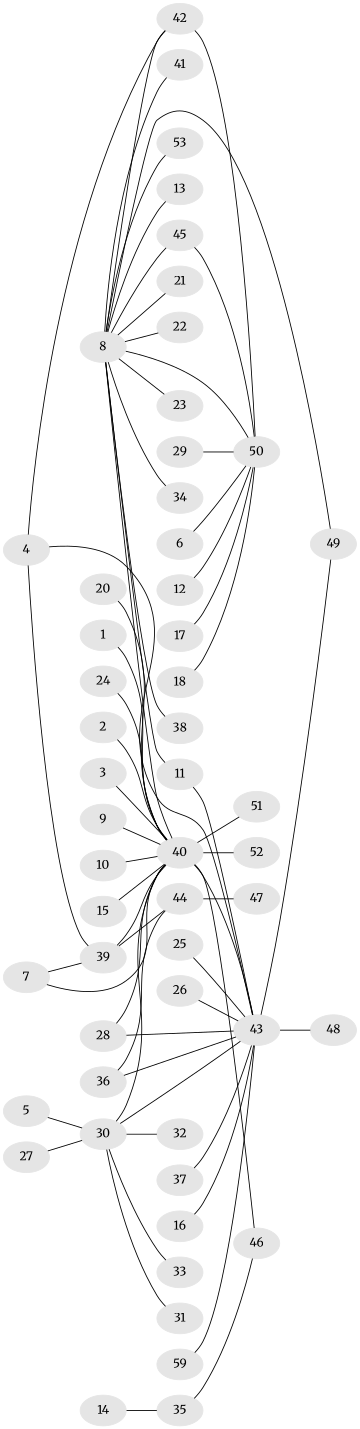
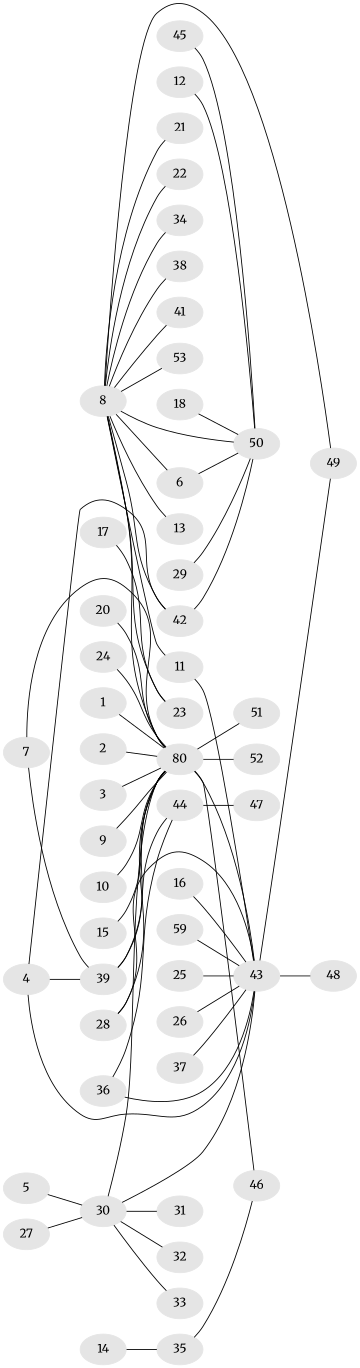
  graph {
    fontname=Merriweather
    rankdir=LR
    node [color=gray90 fontname=Merriweather style=filled]
    edge [fontname=Merriweather weight=1.0]
    1
-   40
+   40 [label=80]
    43
    46
    51
    52
    2
    3
    4
    39
    42
    44
    50
    49
    48
    5
    30
    31
    32
    33
    6
    7
    8
    11
    13
    21
    22
    23
    34
    38
    41
    45
    53
    9
    10
    12
    14
    35
    15
    16
    17
    18
    n43 [label=59]
    20
    24
    25
    26
    27
    28
    29
    36
    47
    37
    1 -- 40
    40 -- 43
    40 -- 46
    40 -- 51
    40 -- 52
    43 -- 49
    43 -- 48
    2 -- 40
    3 -- 40
    4 -- 43
    4 -- 39
    4 -- 42
    39 -- 40
    39 -- 44
    42 -- 50
    44 -- 47
    5 -- 30
    30 -- 40
    30 -- 43
    30 -- 31
    30 -- 32
    30 -- 33
    6 -- 50
    7 -- 40
    7 -- 39
    8 -- 40
    8 -- 42
    8 -- 50 [weight=2.0]
    8 -- 49
    8 -- 11
    8 -- 13
    8 -- 21
    8 -- 22
    8 -- 23
    8 -- 34
    8 -- 38 [weight=2.0]
    8 -- 41
-   8 -- 45
+   8 -- 6
    8 -- 53
    11 -- 43
    45 -- 50
    9 -- 40
    10 -- 40
    12 -- 50
    14 -- 35
    35 -- 46
    15 -- 40
    16 -- 43
-   17 -- 50
+   17 -- 23
    18 -- 50
    n43 -- 43
    20 -- 40
    24 -- 40
    25 -- 43
    26 -- 43
    27 -- 30
    28 -- 40
    28 -- 43
    29 -- 50
    36 -- 43
    36 -- 44
    37 -- 43 [weight=2.0]
  }
